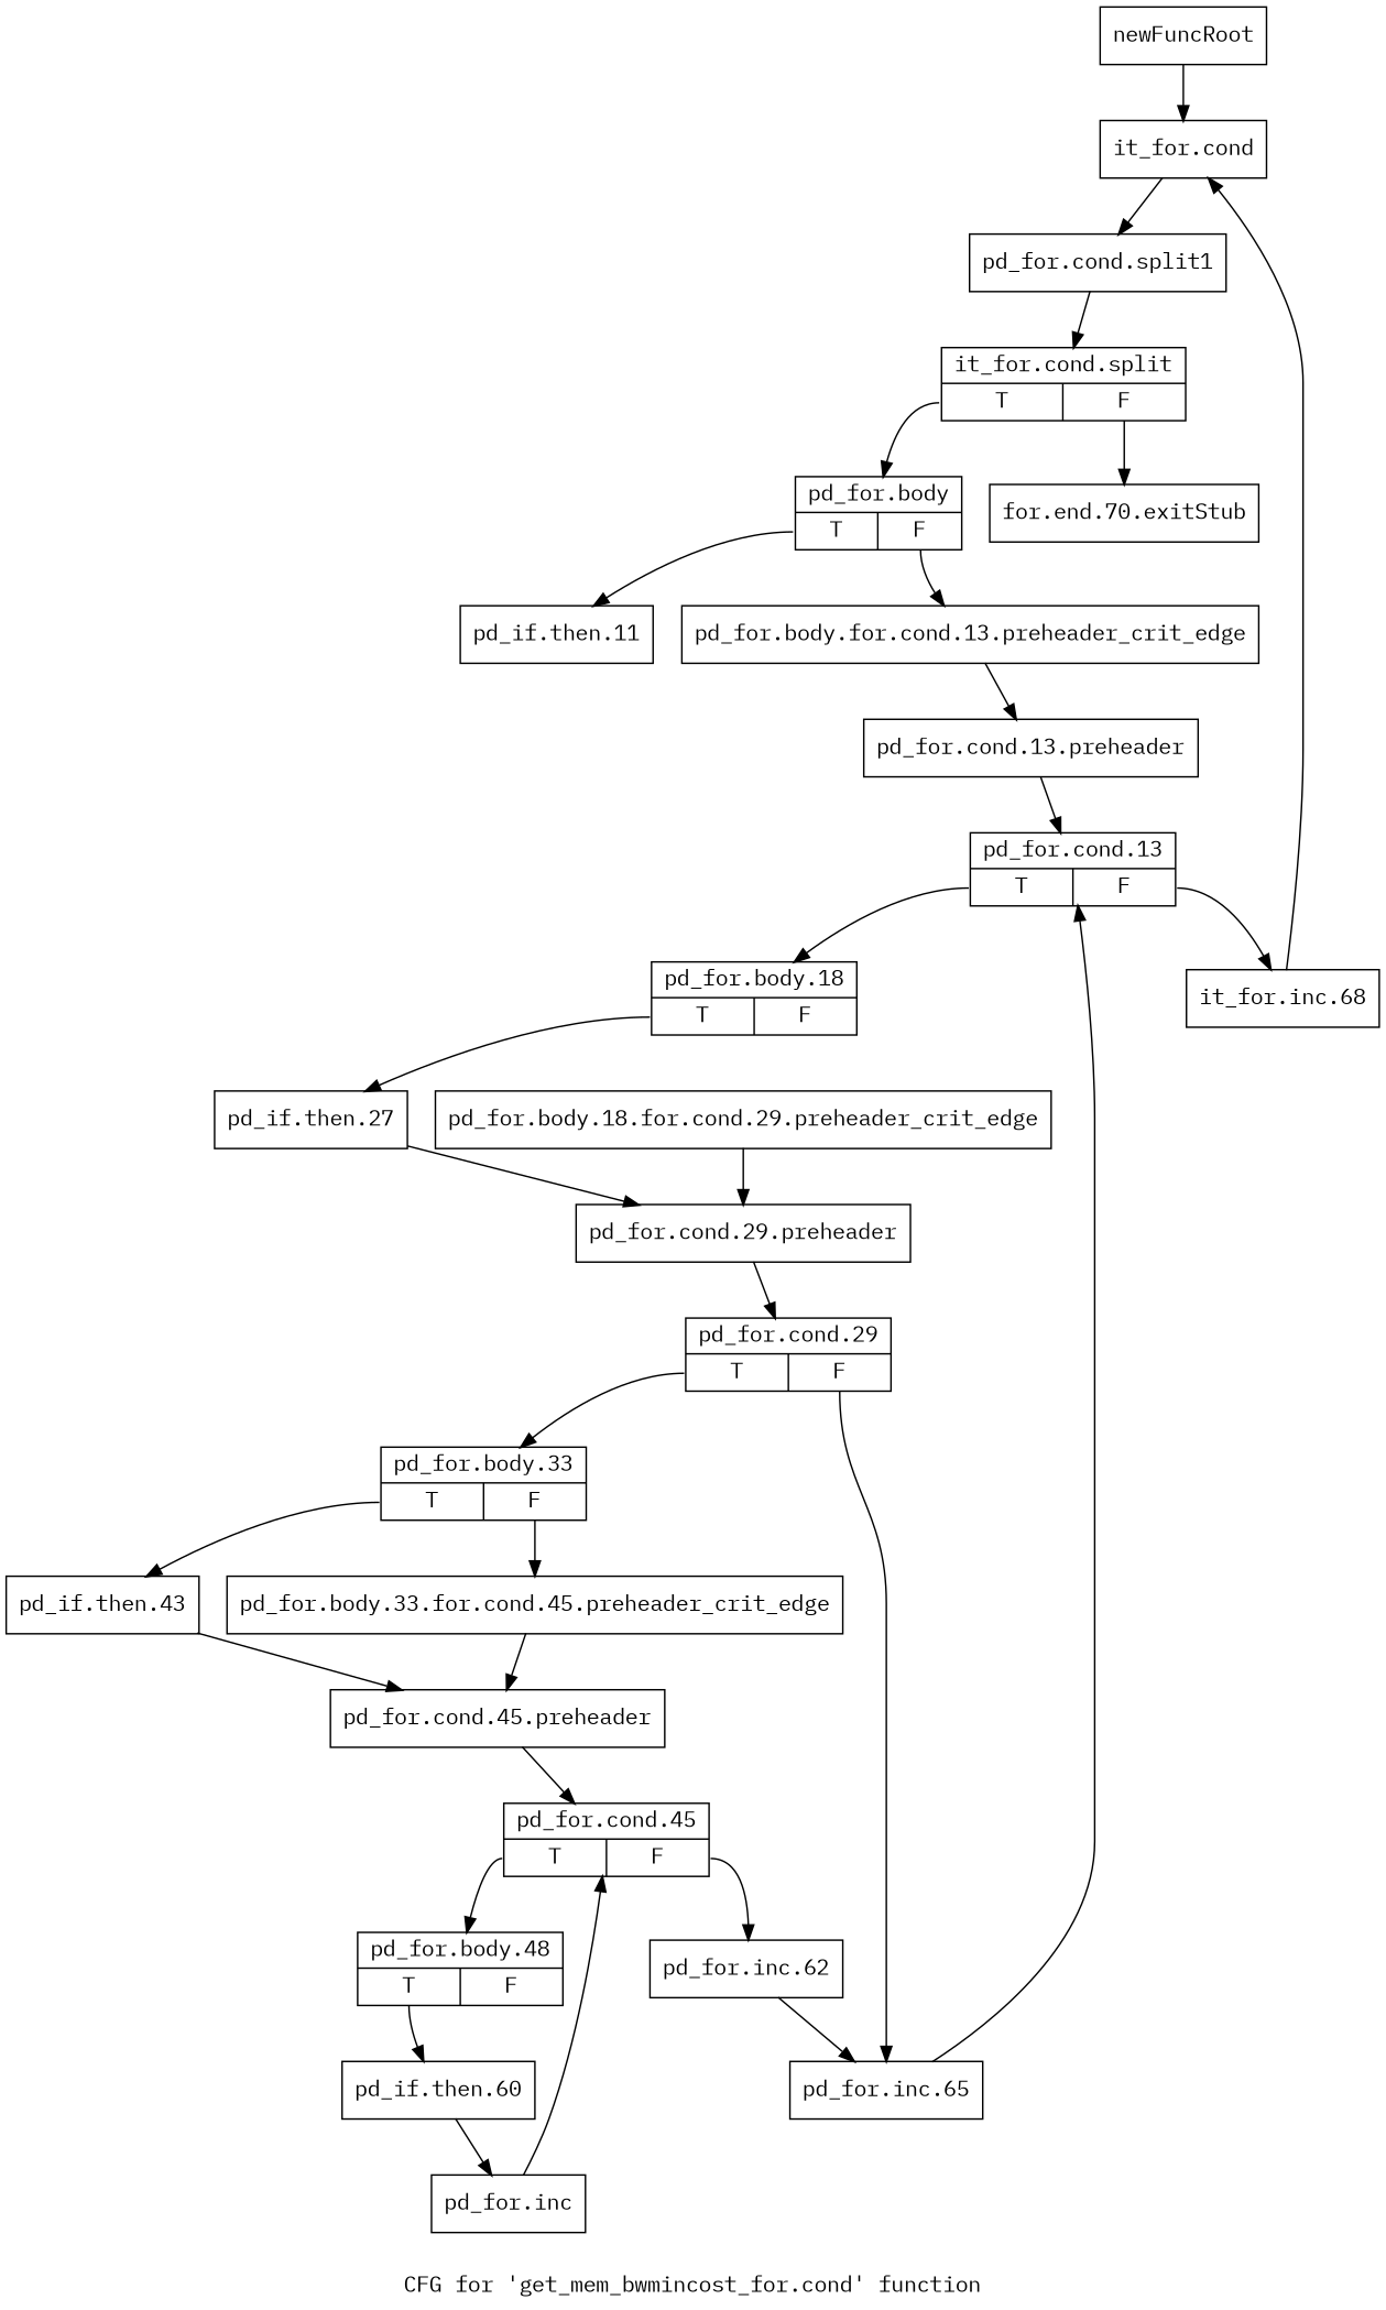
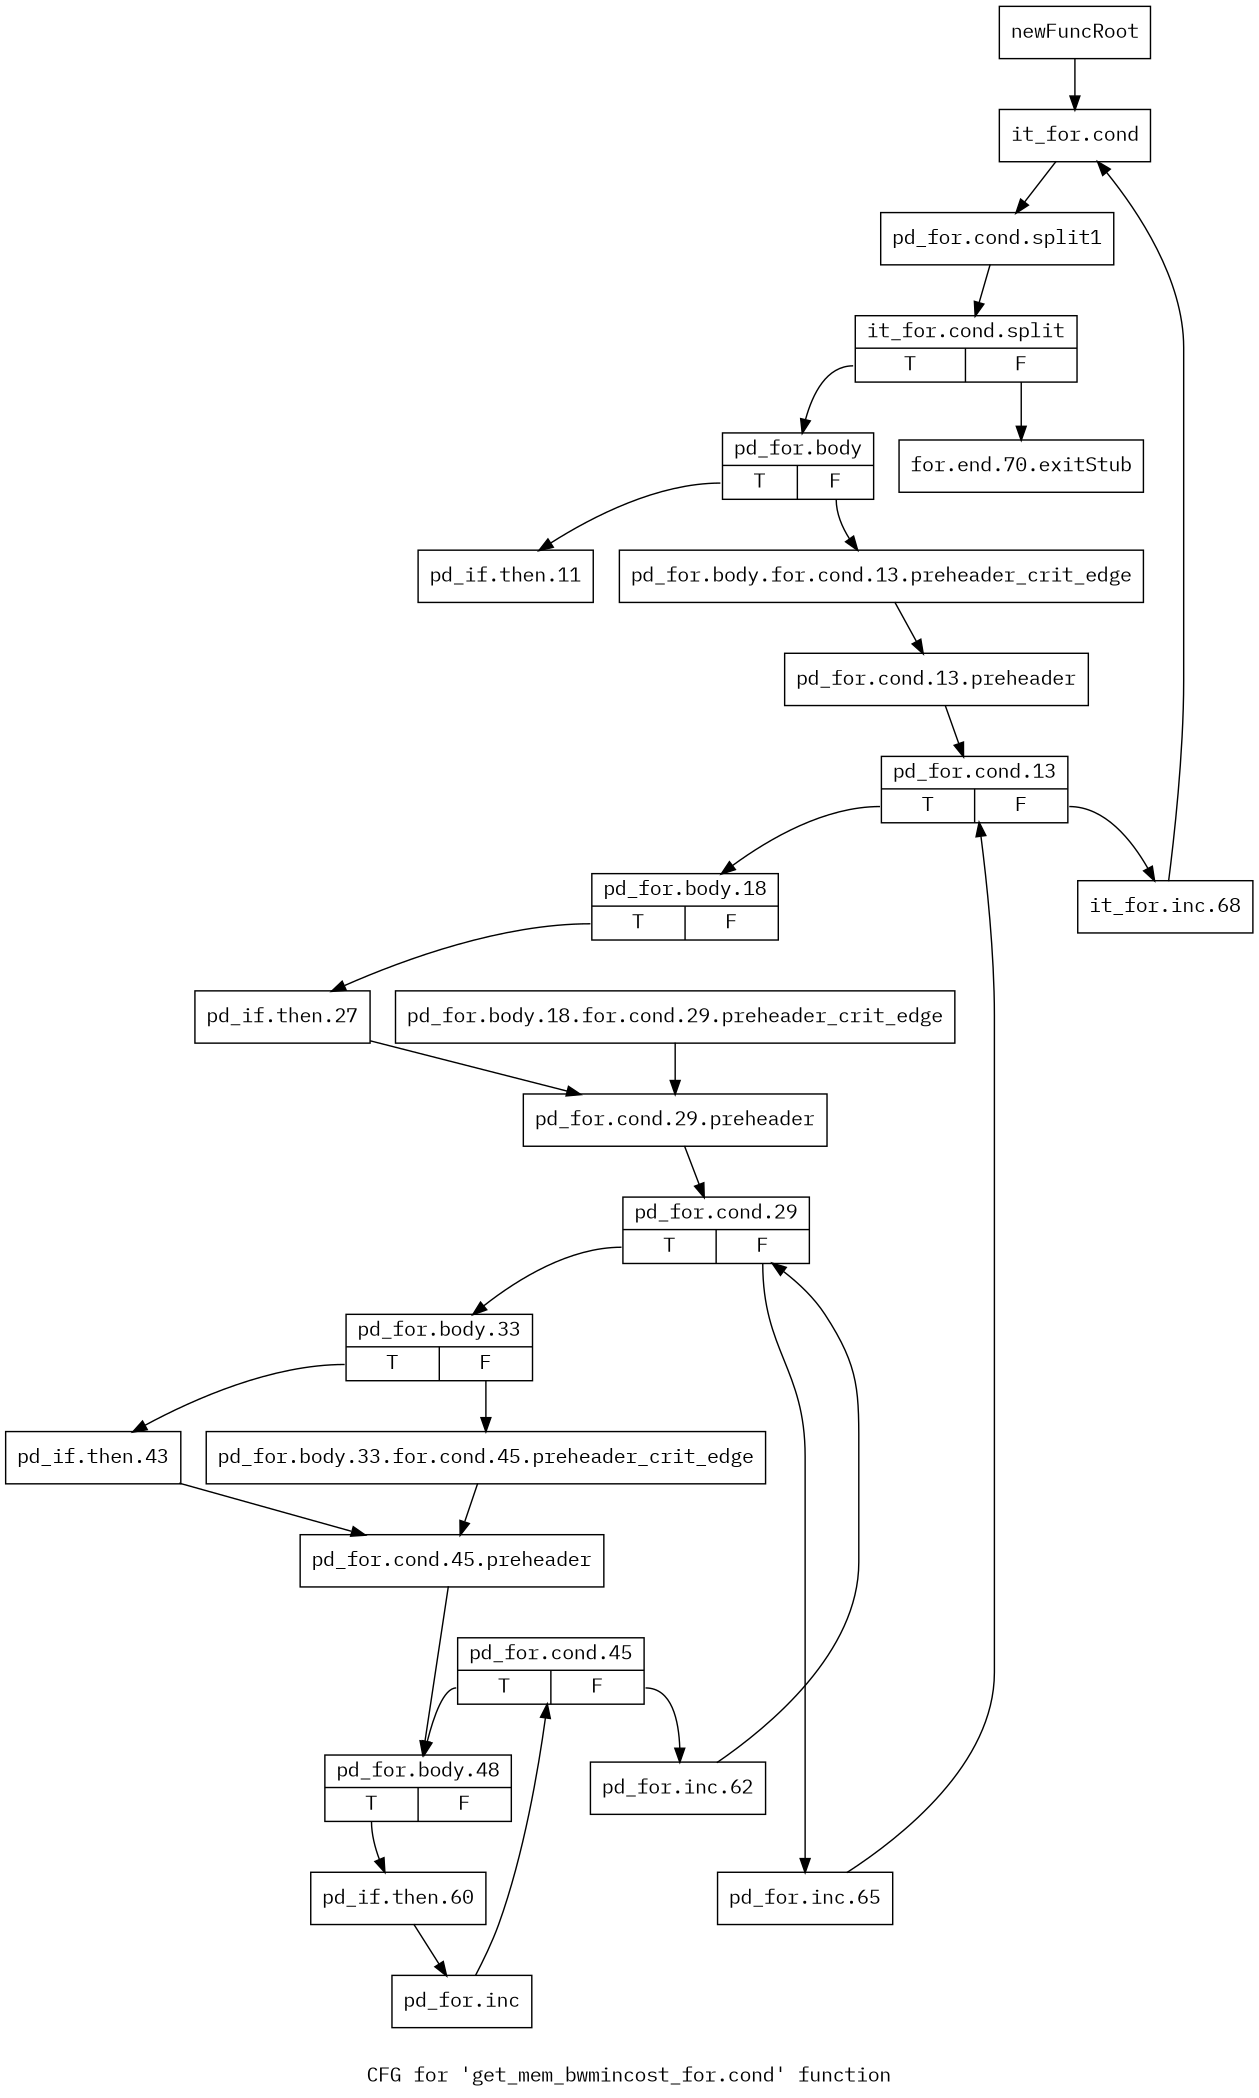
  digraph {
    fontname="IBM Plex Mono"
    label="CFG for 'get_mem_bwmincost_for.cond' function"
    node [fontname="IBM Plex Mono" shape=record]
    edge [fontname="IBM Plex Mono"]
    n1 [label="{newFuncRoot}"]
    n2 [label="{it_for.cond}"]
    n3 [label="{pd_for.cond.split1}"]
    n4 [label="{it_for.cond.split|{<s0>T|<s1>F}}"]
    n5 [label="{for.end.70.exitStub}"]
    n6 [label="{pd_for.body|{<s0>T|<s1>F}}"]
    n7 [label="{pd_if.then.11}"]
    n8 [label="{pd_for.body.for.cond.13.preheader_crit_edge}"]
    n9 [label="{pd_for.cond.13.preheader}"]
    n10 [label="{pd_for.cond.13|{<s0>T|<s1>F}}"]
    n11 [label="{pd_for.body.18|{<s0>T|<s1>F}}"]
    n12 [label="{it_for.inc.68}"]
    n13 [label="{pd_if.then.27}"]
    n14 [label="{pd_for.cond.29.preheader}"]
    n15 [label="{pd_for.body.18.for.cond.29.preheader_crit_edge}"]
    n16 [label="{pd_for.cond.29|{<s0>T|<s1>F}}"]
    n17 [label="{pd_for.body.33|{<s0>T|<s1>F}}"]
    n18 [label="{pd_for.inc.65}"]
    n19 [label="{pd_if.then.43}"]
    n20 [label="{pd_for.body.33.for.cond.45.preheader_crit_edge}"]
    n21 [label="{pd_for.cond.45.preheader}"]
    n22 [label="{pd_for.cond.45|{<s0>T|<s1>F}}"]
    n23 [label="{pd_for.body.48|{<s0>T|<s1>F}}"]
    n24 [label="{pd_for.inc.62}"]
    n25 [label="{pd_if.then.60}"]
    n26 [label="{pd_for.inc}"]
    n1 -> n2
    n2 -> n3
    n3 -> n4
    n4 -> n5 [tailport=s1]
    n4 -> n6 [tailport=s0]
    n6 -> n7 [tailport=s0]
    n6 -> n8 [tailport=s1]
    n8 -> n9
    n9 -> n10
    n10 -> n11 [tailport=s0]
    n10 -> n12 [tailport=s1]
    n11 -> n13 [tailport=s0]
    n12 -> n2
    n13 -> n14
    n14 -> n16
    n15 -> n14
    n16 -> n17 [tailport=s0]
    n16 -> n18 [tailport=s1]
    n17 -> n19 [tailport=s0]
    n17 -> n20 [tailport=s1]
    n18 -> n10
    n19 -> n21
    n20 -> n21
-   n21 -> n22
+   n21 -> n23
    n22 -> n23 [tailport=s0]
    n22 -> n24 [tailport=s1]
    n23 -> n25 [tailport=s0]
-   n24 -> n18
+   n24 -> n16
    n25 -> n26
    n26 -> n22
  }
